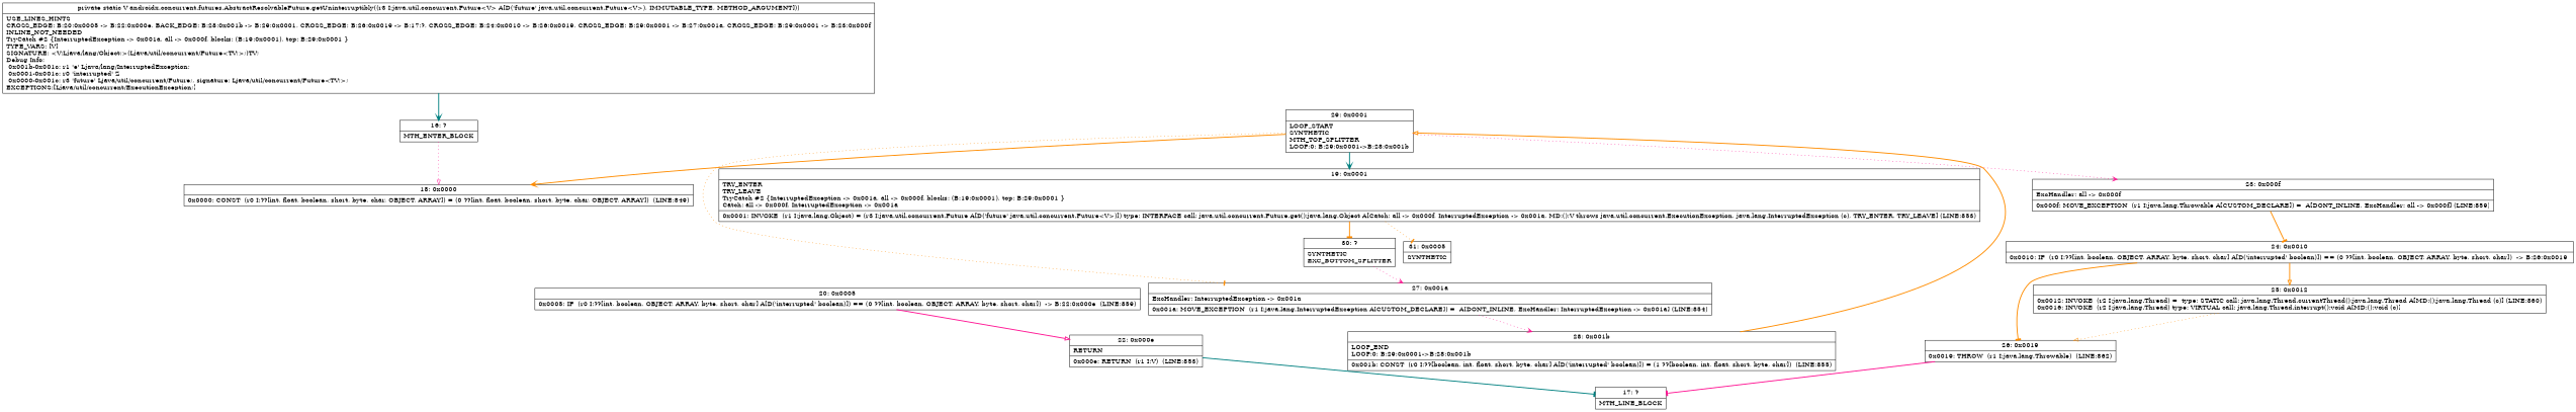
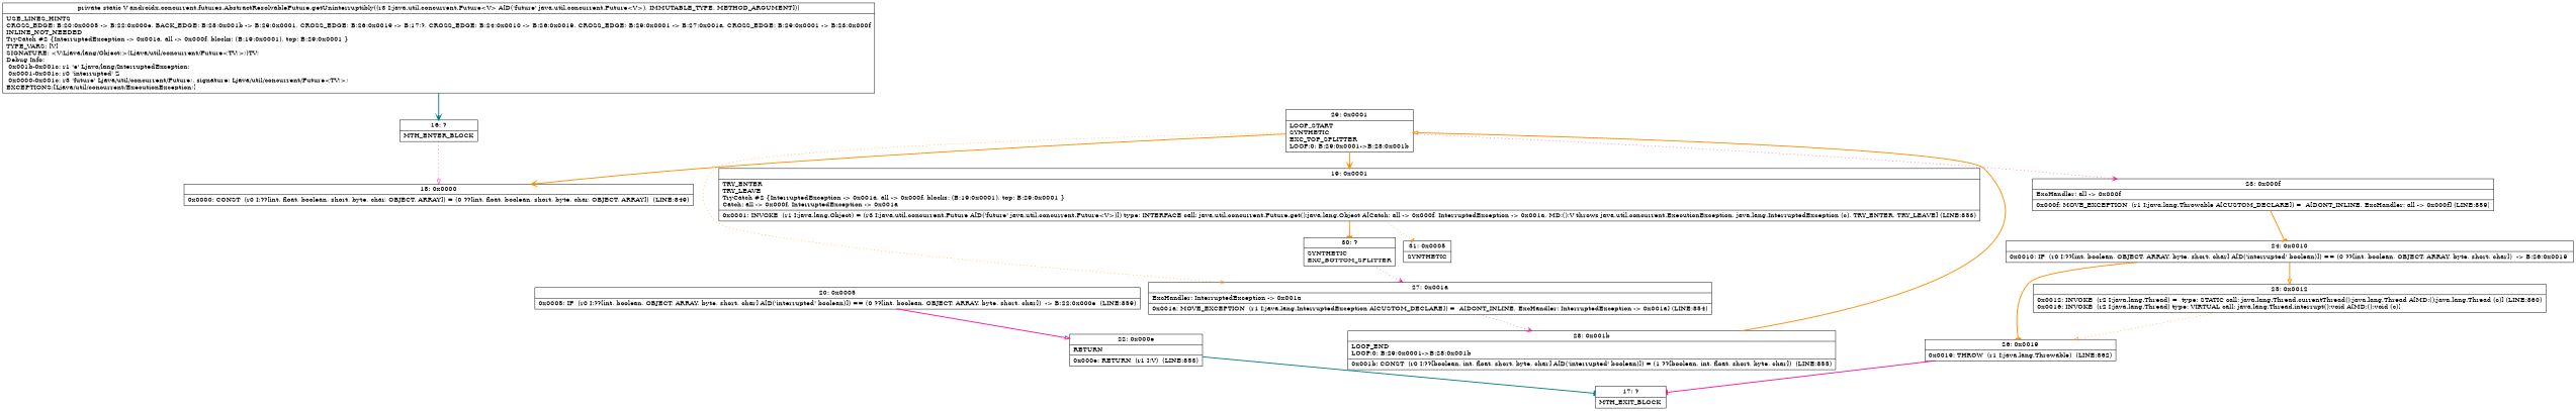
  digraph {
    node [shape=record]
    edge [arrowhead=tee color=darkorange style=bold]
    n1 [label="{16\:\ ?|MTH_ENTER_BLOCK\l}"]
    n2 [label="{18\:\ 0x0000|0x0000: CONST  (r0 I:??[int, float, boolean, short, byte, char, OBJECT, ARRAY]) = (0 ??[int, float, boolean, short, byte, char, OBJECT, ARRAY])  (LINE:849)\l}"]
-   n3 [label="{29\:\ 0x0001|LOOP_START\lSYNTHETIC\lMTH_TOP_SPLITTER\lLOOP:0: B:29:0x0001\-\>B:28:0x001b\l}"]
+   n3 [label="{29\:\ 0x0001|LOOP_START\lSYNTHETIC\lEXC_TOP_SPLITTER\lLOOP:0: B:29:0x0001\-\>B:28:0x001b\l}"]
    n4 [label="{19\:\ 0x0001|TRY_ENTER\lTRY_LEAVE\lTryCatch #2 \{InterruptedException \-\> 0x001a, all \-\> 0x000f, blocks: (B:19:0x0001), top: B:29:0x0001 \}\lCatch: all \-\> 0x000f, InterruptedException \-\> 0x001a\l|0x0001: INVOKE  (r1 I:java.lang.Object) = (r3 I:java.util.concurrent.Future A[D('future' java.util.concurrent.Future\<V\>)]) type: INTERFACE call: java.util.concurrent.Future.get():java.lang.Object A[Catch: all \-\> 0x000f, InterruptedException \-\> 0x001a, MD:():V throws java.util.concurrent.ExecutionException, java.lang.InterruptedException (c), TRY_ENTER, TRY_LEAVE] (LINE:853)\l}"]
    n5 [label="{27\:\ 0x001a|ExcHandler: InterruptedException \-\> 0x001a\l|0x001a: MOVE_EXCEPTION  (r1 I:java.lang.InterruptedException A[CUSTOM_DECLARE]) =  A[DONT_INLINE, ExcHandler: InterruptedException \-\> 0x001a] (LINE:854)\l}"]
    n6 [label="{23\:\ 0x000f|ExcHandler: all \-\> 0x000f\l|0x000f: MOVE_EXCEPTION  (r1 I:java.lang.Throwable A[CUSTOM_DECLARE]) =  A[DONT_INLINE, ExcHandler: all \-\> 0x000f] (LINE:859)\l}"]
    n7 [label="{30\:\ ?|SYNTHETIC\lEXC_BOTTOM_SPLITTER\l}"]
    n8 [label="{31\:\ 0x0005|SYNTHETIC\l}"]
    n9 [label="{28\:\ 0x001b|LOOP_END\lLOOP:0: B:29:0x0001\-\>B:28:0x001b\l|0x001b: CONST  (r0 I:??[boolean, int, float, short, byte, char] A[D('interrupted' boolean)]) = (1 ??[boolean, int, float, short, byte, char])  (LINE:855)\l}"]
    n10 [label="{24\:\ 0x0010|0x0010: IF  (r0 I:??[int, boolean, OBJECT, ARRAY, byte, short, char] A[D('interrupted' boolean)]) == (0 ??[int, boolean, OBJECT, ARRAY, byte, short, char])  \-\> B:26:0x0019 \l}"]
    n11 [label="{20\:\ 0x0005|0x0005: IF  (r0 I:??[int, boolean, OBJECT, ARRAY, byte, short, char] A[D('interrupted' boolean)]) == (0 ??[int, boolean, OBJECT, ARRAY, byte, short, char])  \-\> B:22:0x000e  (LINE:859)\l}"]
    n12 [label="{22\:\ 0x000e|RETURN\l|0x000e: RETURN  (r1 I:V)  (LINE:853)\l}"]
-   n13 [label="{17\:\ ?|MTH_LINE_BLOCK\l}"]
+   n13 [label="{17\:\ ?|MTH_EXIT_BLOCK\l}"]
    n14 [label="{25\:\ 0x0012|0x0012: INVOKE  (r2 I:java.lang.Thread) =  type: STATIC call: java.lang.Thread.currentThread():java.lang.Thread A[MD:():java.lang.Thread (c)] (LINE:860)\l0x0016: INVOKE  (r2 I:java.lang.Thread) type: VIRTUAL call: java.lang.Thread.interrupt():void A[MD:():void (c)]\l}"]
    n15 [label="{26\:\ 0x0019|0x0019: THROW  (r1 I:java.lang.Throwable)  (LINE:862)\l}"]
    n16 [label="{private static V androidx.concurrent.futures.AbstractResolvableFuture.getUninterruptibly((r3 I:java.util.concurrent.Future\<V\> A[D('future' java.util.concurrent.Future\<V\>), IMMUTABLE_TYPE, METHOD_ARGUMENT]))  | USE_LINES_HINTS\lCROSS_EDGE: B:20:0x0005 \-\> B:22:0x000e, BACK_EDGE: B:28:0x001b \-\> B:29:0x0001, CROSS_EDGE: B:26:0x0019 \-\> B:17:?, CROSS_EDGE: B:24:0x0010 \-\> B:26:0x0019, CROSS_EDGE: B:29:0x0001 \-\> B:27:0x001a, CROSS_EDGE: B:29:0x0001 \-\> B:23:0x000f\lINLINE_NOT_NEEDED\lTryCatch #2 \{InterruptedException \-\> 0x001a, all \-\> 0x000f, blocks: (B:19:0x0001), top: B:29:0x0001 \}\lTYPE_VARS: [V]\lSIGNATURE: \<V:Ljava\/lang\/Object;\>(Ljava\/util\/concurrent\/Future\<TV;\>;)TV;\lDebug Info:\l  0x001b\-0x001c: r1 'e' Ljava\/lang\/InterruptedException;\l  0x0001\-0x001c: r0 'interrupted' Z\l  0x0000\-0x001c: r3 'future' Ljava\/util\/concurrent\/Future;, signature: Ljava\/util\/concurrent\/Future\<TV;\>;\lEXCEPTIONS:[Ljava\/util\/concurrent\/ExecutionException;]\l}"]
    n1 -> n2 [arrowhead=onormal color=deeppink style=dotted]
    n3 -> n2 [arrowhead=vee]
-   n3 -> n4 [arrowhead=vee color=teal]
-   n3 -> n5 [style=dotted]
+   n3 -> n4 [arrowhead=vee]
+   n3 -> n5 [arrowhead=onormal style=dotted]
    n3 -> n6 [arrowhead=vee color=deeppink style=dotted]
    n4 -> n7
    n4 -> n8 [style=dotted]
    n5 -> n9 [arrowhead=vee color=deeppink style=dotted]
    n6 -> n10
    n7 -> n5 [arrowhead=vee color=deeppink style=dotted]
    n9 -> n3 [arrowhead=onormal]
    n10 -> n14 [arrowhead=onormal]
    n10 -> n15
    n11 -> n12 [arrowhead=onormal color=deeppink]
    n12 -> n13 [color=teal]
    n14 -> n15 [arrowhead=onormal style=dotted]
    n15 -> n13 [color=deeppink]
    n16 -> n1 [arrowhead=vee color=teal]
  }
